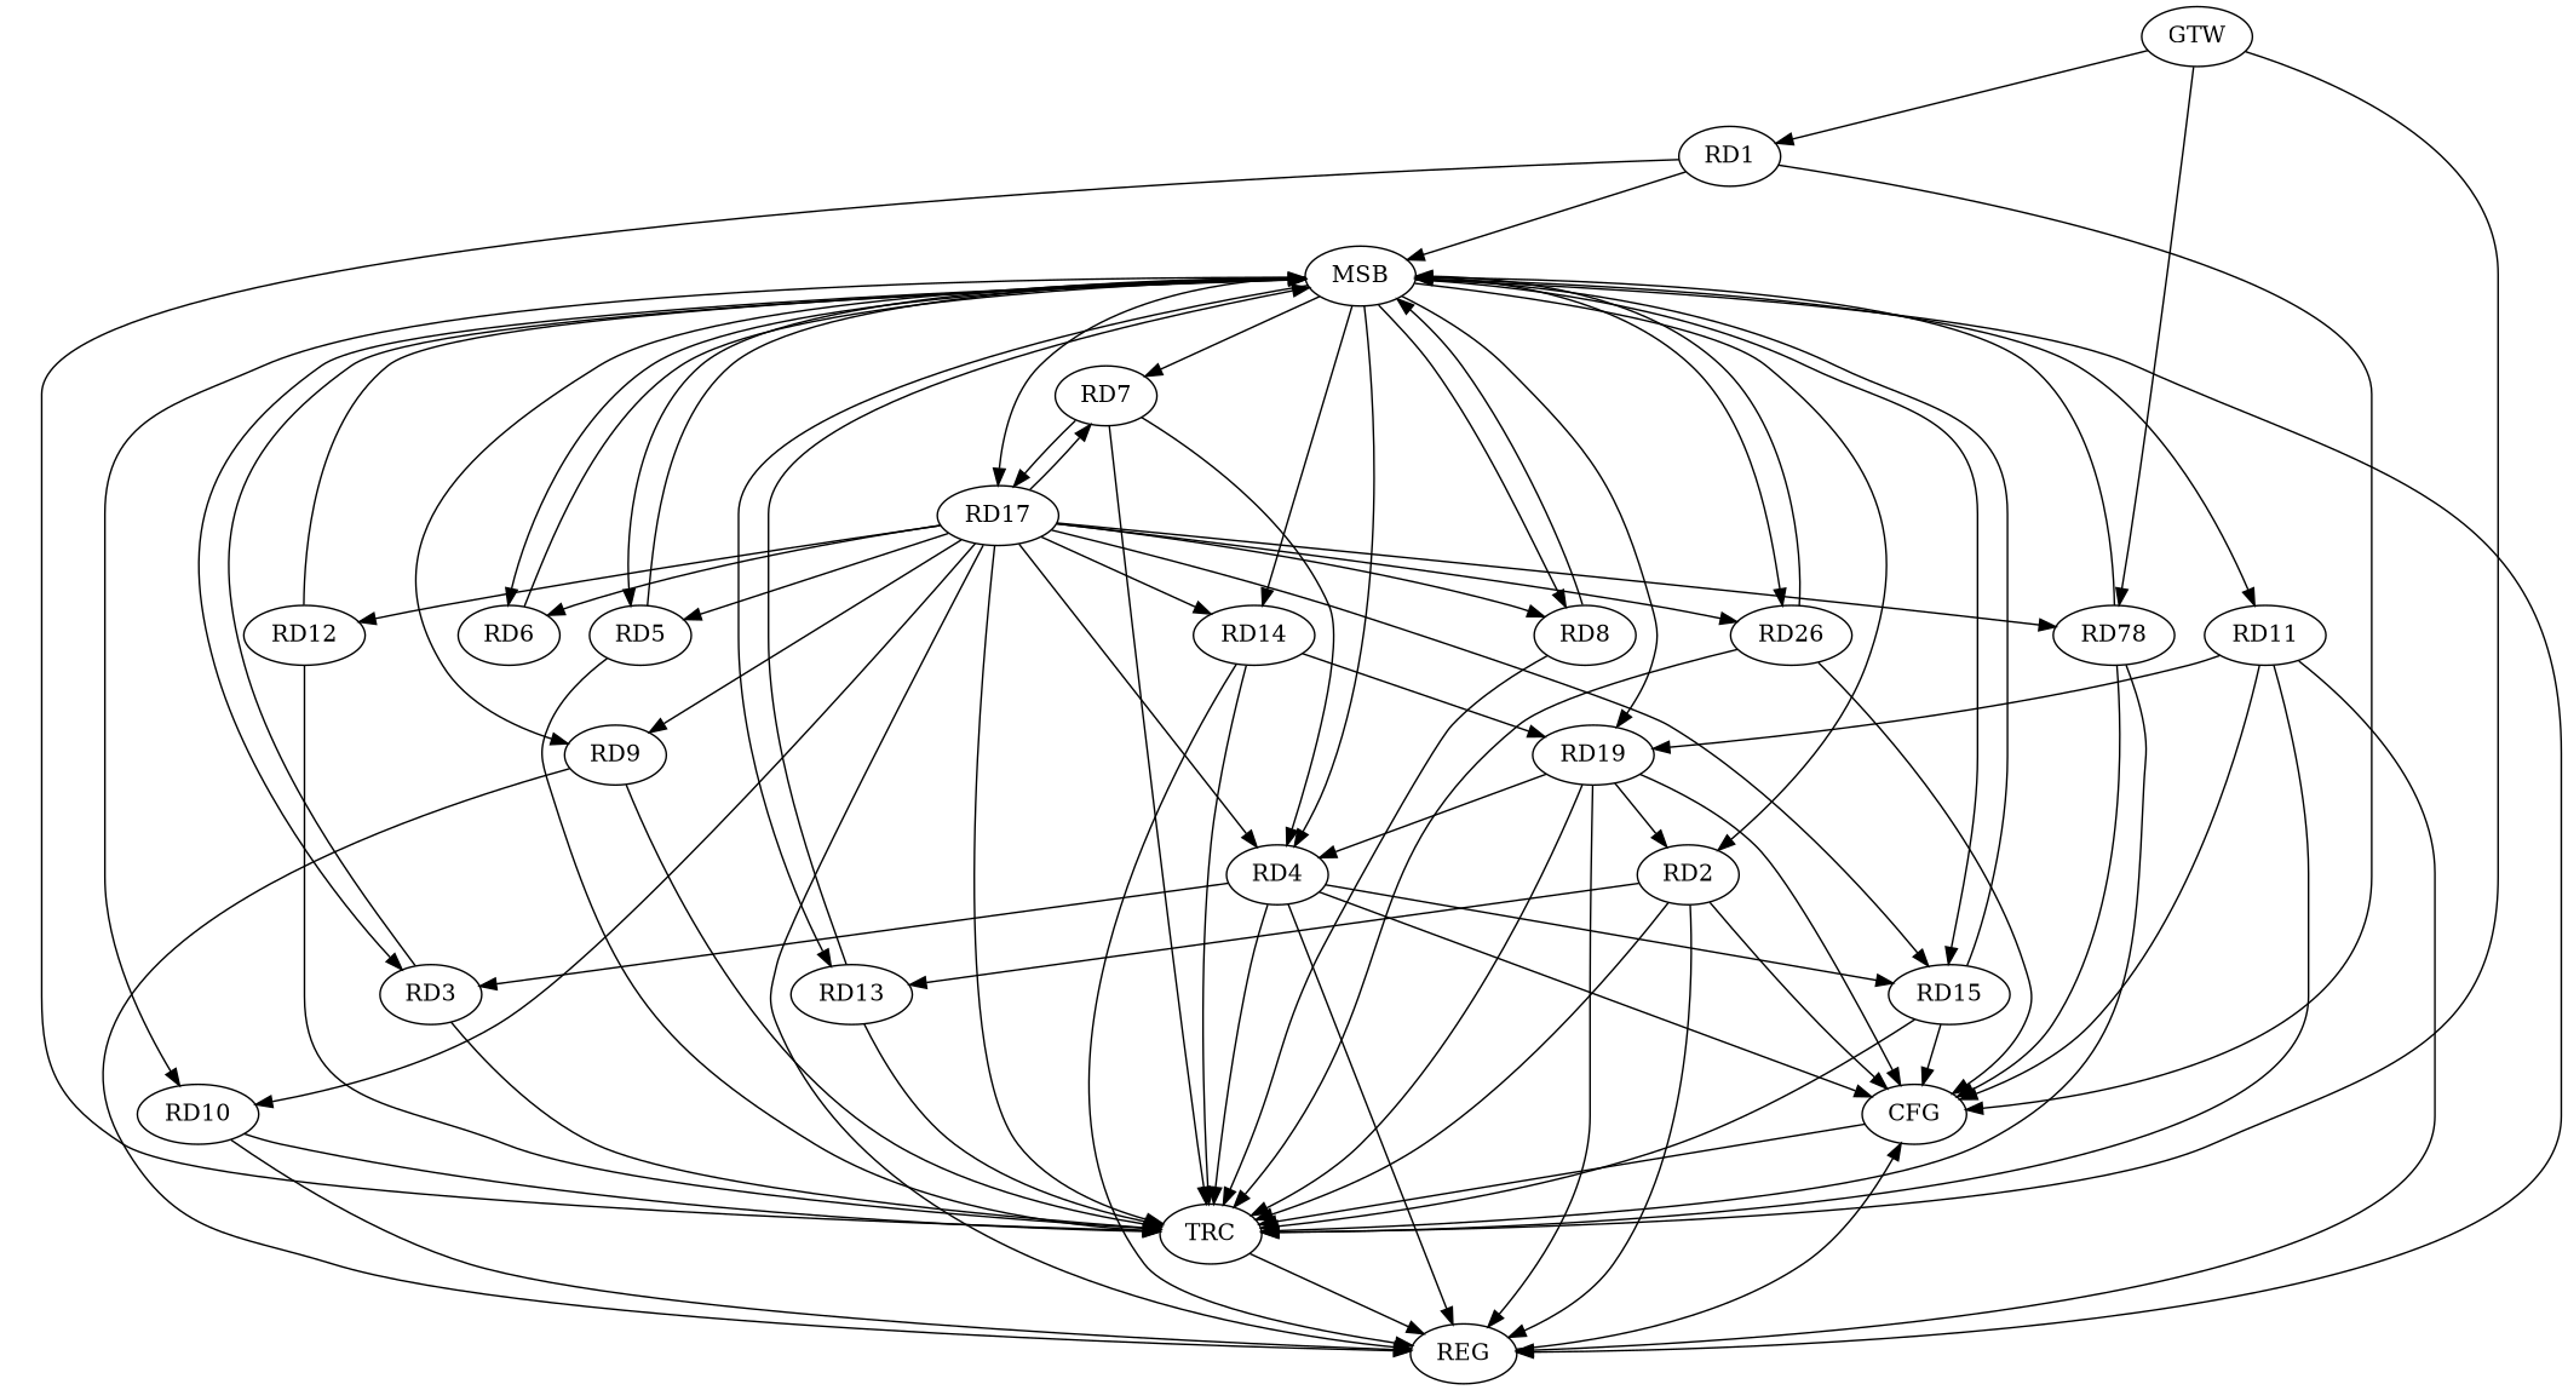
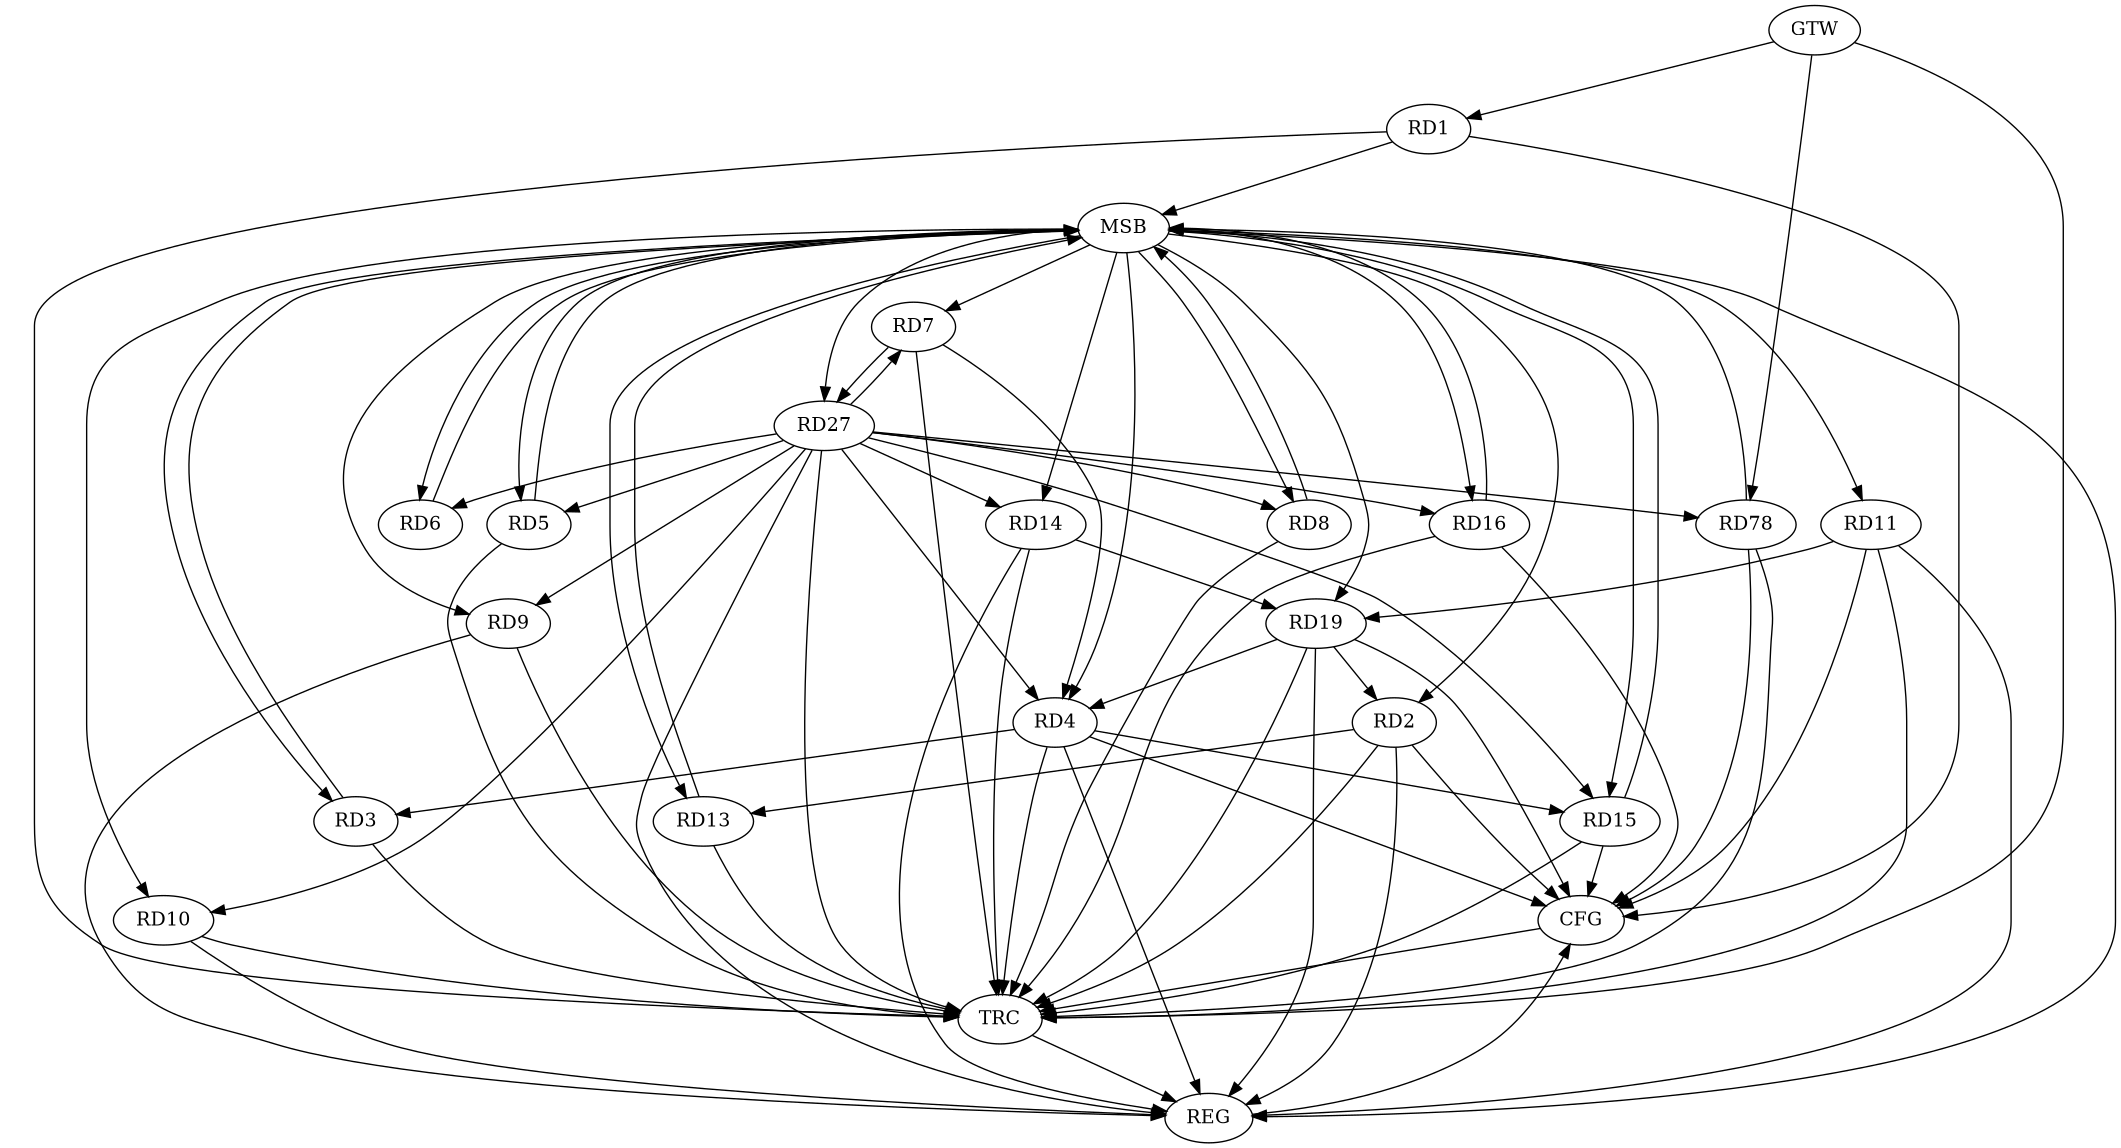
  strict digraph {
    n1 [label=RD1]
    n2 [label=MSB]
    n3 [label=CFG]
    n4 [label=TRC]
    n5 [label=RD2]
    n6 [label=RD13]
    n7 [label=REG]
    n8 [label=RD3]
    n9 [label=RD4]
    n10 [label=RD15]
    n11 [label=RD5]
    n12 [label=RD6]
    n13 [label=RD7]
-   n14 [label=RD17]
+   n14 [label=RD27]
    n15 [label=RD8]
    n16 [label=RD9]
    n17 [label=RD10]
    n18 [label=RD11]
    n19 [label=RD19]
    n20 [label=RD14]
-   n21 [label=RD26]
-   n22 [label=RD12]
+   n21 [label=RD16]
    n23 [label=RD78]
    n24 [label=GTW]
    n1 -> n2
    n1 -> n3
    n1 -> n4
    n2 -> n5
    n2 -> n6
    n2 -> n7
    n2 -> n8
    n2 -> n9
    n2 -> n10
    n2 -> n11
    n2 -> n12
    n2 -> n13
    n2 -> n14
    n2 -> n15
    n2 -> n16
    n2 -> n17
    n2 -> n18
    n2 -> n19
    n2 -> n20
    n2 -> n21
    n3 -> n4
    n4 -> n7
    n5 -> n3
    n5 -> n4
    n5 -> n6
    n5 -> n7
    n6 -> n2
    n6 -> n4
    n7 -> n3
    n8 -> n2
    n8 -> n4
    n9 -> n3
    n9 -> n4
    n9 -> n7
    n9 -> n8
    n9 -> n10
    n10 -> n2
    n10 -> n3
    n10 -> n4
    n11 -> n2
    n11 -> n4
    n12 -> n2
    n13 -> n4
    n13 -> n9
    n13 -> n14
    n14 -> n4
    n14 -> n7
    n14 -> n9
    n14 -> n10
    n14 -> n11
    n14 -> n12
    n14 -> n13
    n14 -> n15
    n14 -> n16
    n14 -> n17
    n14 -> n20
    n14 -> n21
-   n14 -> n22
    n14 -> n23
    n15 -> n2
    n15 -> n4
    n16 -> n4
    n16 -> n7
    n17 -> n4
    n17 -> n7
    n18 -> n3
    n18 -> n4
    n18 -> n7
    n18 -> n19
    n19 -> n3
    n19 -> n4
    n19 -> n5
    n19 -> n7
    n19 -> n9
    n20 -> n4
    n20 -> n7
    n20 -> n19
    n21 -> n2
    n21 -> n3
    n21 -> n4
-   n22 -> n2
-   n22 -> n4
    n23 -> n2
    n23 -> n3
    n23 -> n4
    n24 -> n1
    n24 -> n4
    n24 -> n23
  }
